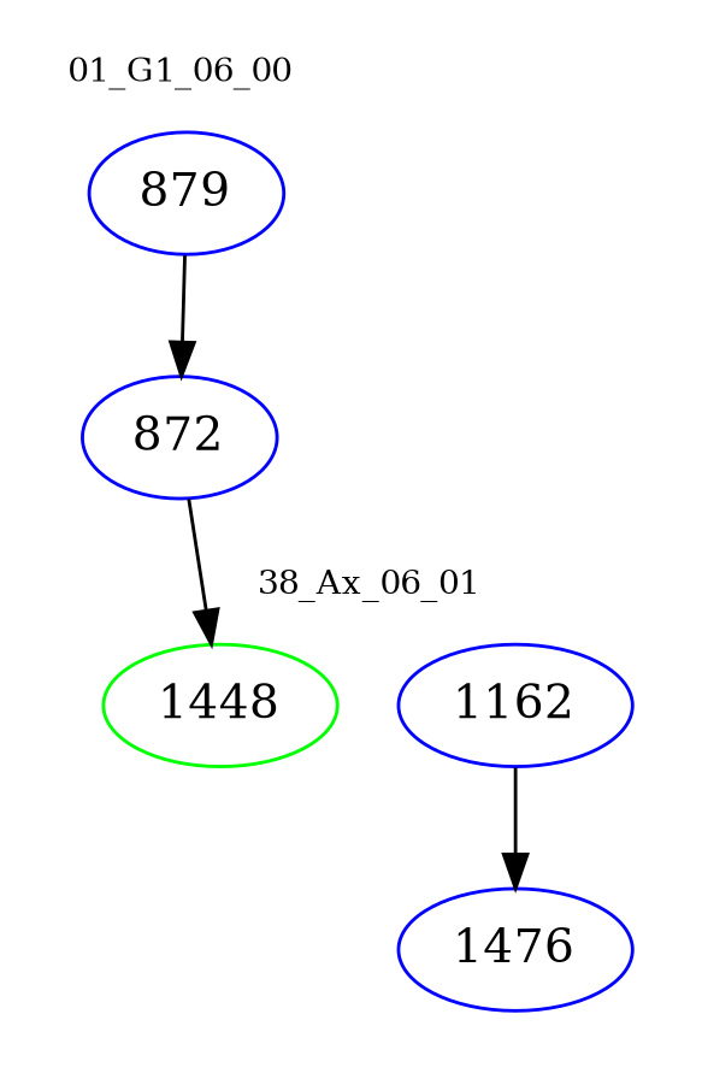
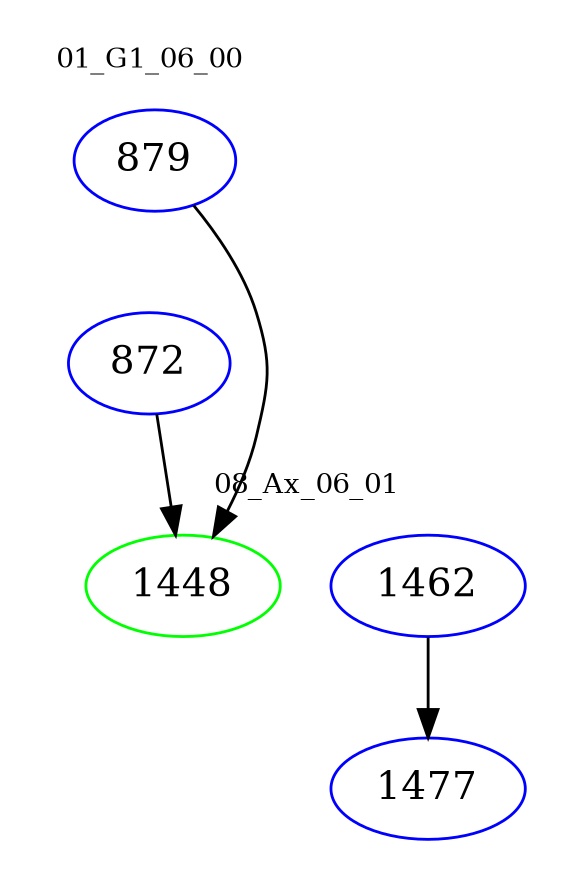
  digraph {
    node [color=blue]
    edge [color=black]
-   n1 [label=1162]
+   n1 [label=1462]
    n2 [color=green label=1448]
-   n3 [label=1476]
+   n3 [label=1477]
    n4 [label=879]
    n5 [label=872]
    subgraph cluster_1 {
      color=white
      fontsize=10
-     label="38_Ax_06_01"
+     label="08_Ax_06_01"
      n1
      n2
      n3
    }
    subgraph cluster_2 {
      color=white
      fontsize=10
      label="01_G1_06_00"
      n4
      n5
    }
    n1 -> n3
-   n4 -> n5
+   n4 -> n2
    n5 -> n2
  }
